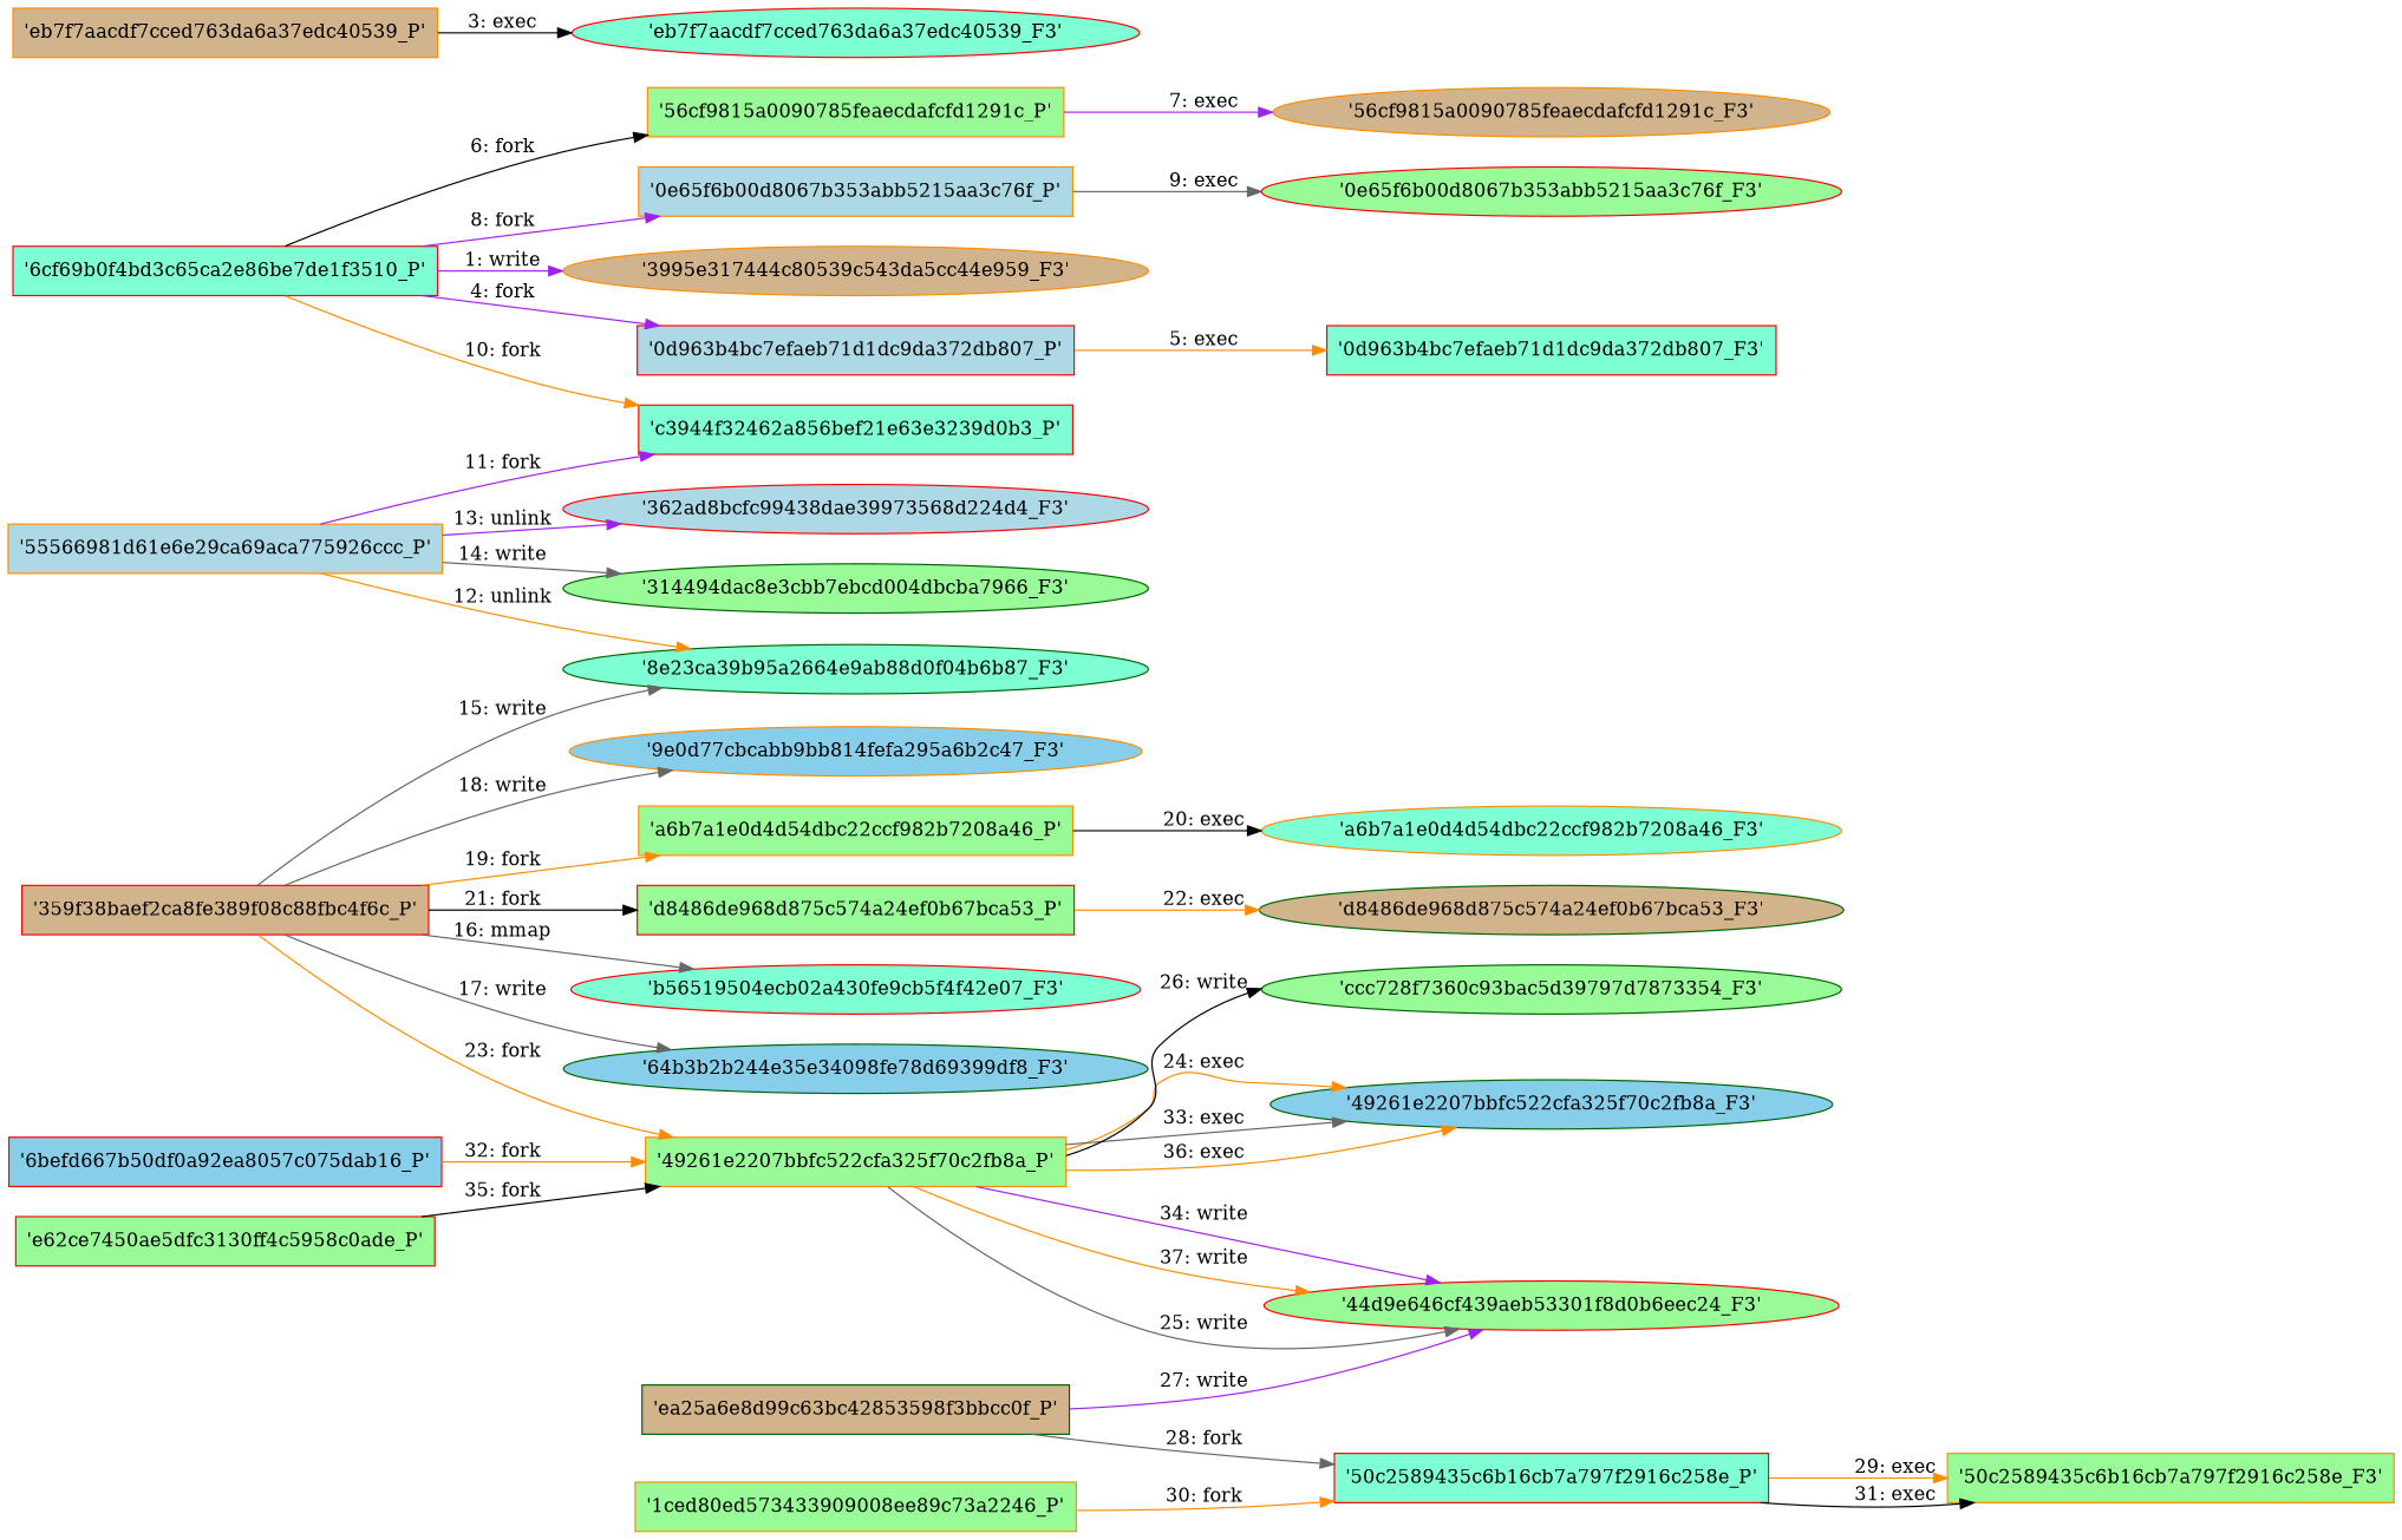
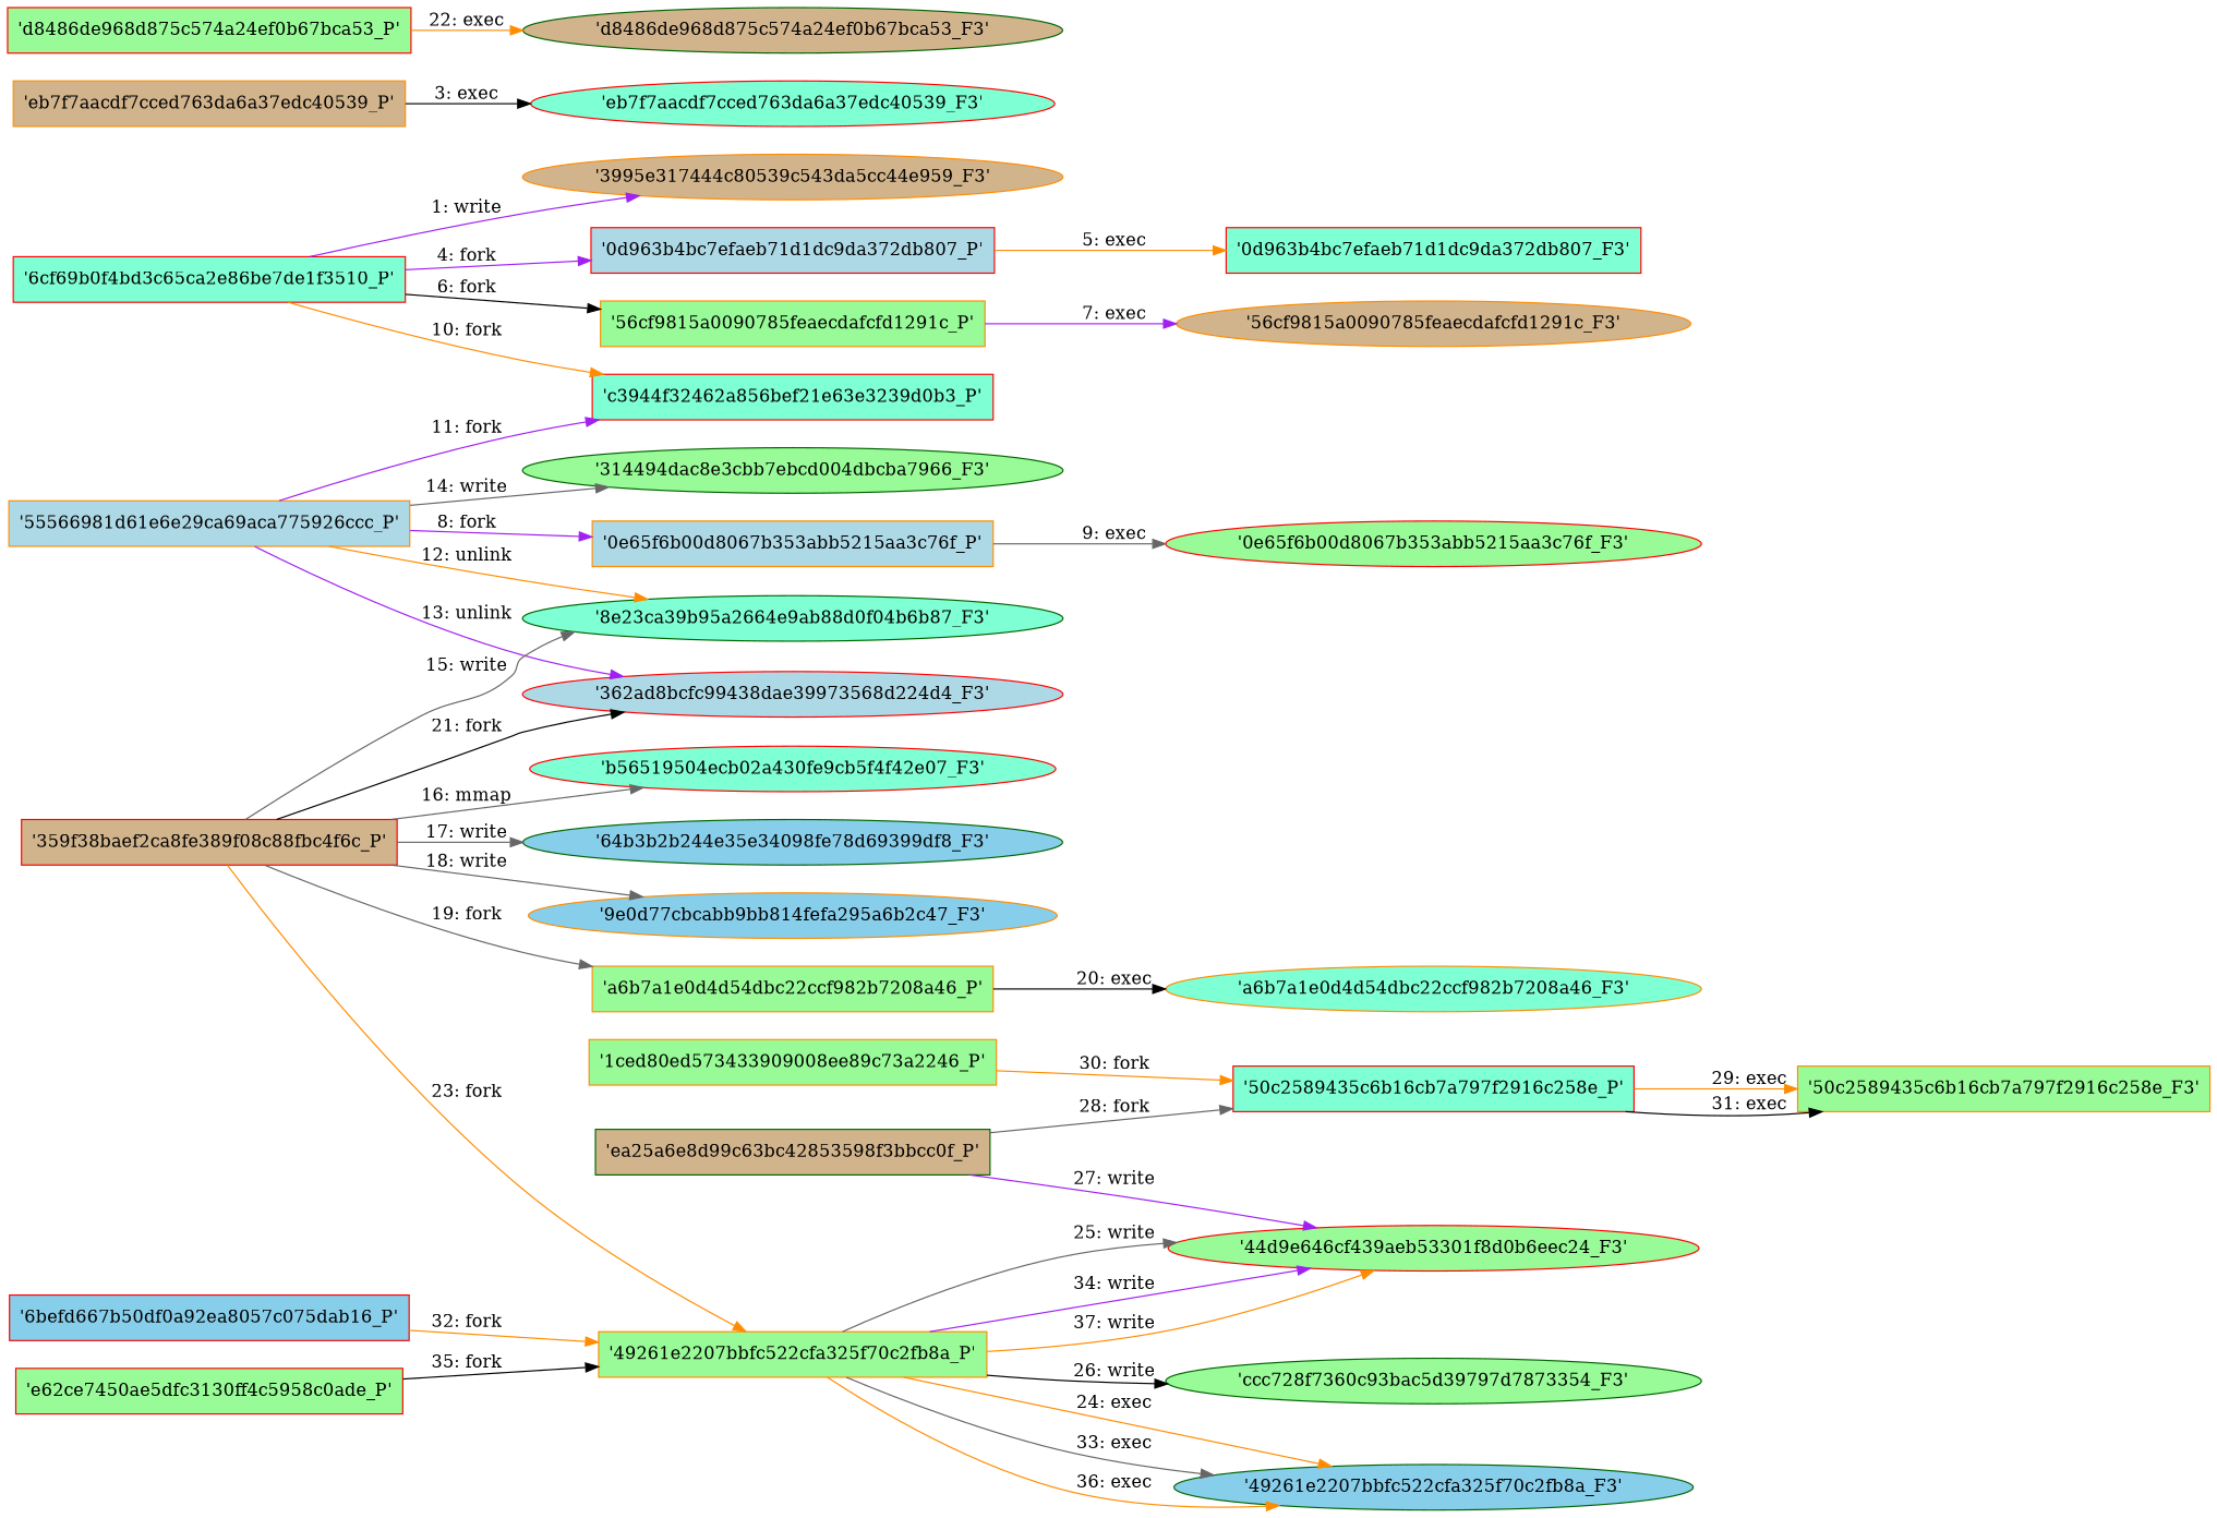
  digraph {
    engine=neato
    fixedsize=false
    fontsize=10
    nodesep=0.3
    rankdir=LR
    ranksep=0
    splines=true
    node [color=red fillcolor=palegreen node_type=Process shape=box style=filled]
    edge [color=darkorange]
    "'3995e317444c80539c543da5cc44e959_F3'" [color=darkorange fillcolor=tan node_type=file shape=ellipse]
    "'6cf69b0f4bd3c65ca2e86be7de1f3510_P'" [fillcolor=aquamarine]
    "'0d963b4bc7efaeb71d1dc9da372db807_P'" [fillcolor=lightblue]
    "'56cf9815a0090785feaecdafcfd1291c_P'" [color=darkorange]
    "'0e65f6b00d8067b353abb5215aa3c76f_P'" [color=darkorange fillcolor=lightblue]
    "'c3944f32462a856bef21e63e3239d0b3_P'" [fillcolor=aquamarine]
    "'eb7f7aacdf7cced763da6a37edc40539_P'" [color=darkorange fillcolor=tan]
    "'eb7f7aacdf7cced763da6a37edc40539_F3'" [fillcolor=aquamarine node_type=File shape=ellipse]
    "'0d963b4bc7efaeb71d1dc9da372db807_F3'" [fillcolor=aquamarine node_type=File]
    "'56cf9815a0090785feaecdafcfd1291c_F3'" [color=darkorange fillcolor=tan node_type=File shape=ellipse]
    "'0e65f6b00d8067b353abb5215aa3c76f_F3'" [node_type=File shape=ellipse]
    "'55566981d61e6e29ca69aca775926ccc_P'" [color=darkorange fillcolor=lightblue]
    "'8e23ca39b95a2664e9ab88d0f04b6b87_F3'" [color=darkgreen fillcolor=aquamarine node_type=file shape=ellipse]
    "'362ad8bcfc99438dae39973568d224d4_F3'" [fillcolor=lightblue node_type=file shape=ellipse]
    "'314494dac8e3cbb7ebcd004dbcba7966_F3'" [color=darkgreen node_type=file shape=ellipse]
    "'359f38baef2ca8fe389f08c88fbc4f6c_P'" [fillcolor=tan]
    "'b56519504ecb02a430fe9cb5f4f42e07_F3'" [fillcolor=aquamarine node_type=file shape=ellipse]
    "'64b3b2b244e35e34098fe78d69399df8_F3'" [color=darkgreen fillcolor=skyblue node_type=file shape=ellipse]
    "'9e0d77cbcabb9bb814fefa295a6b2c47_F3'" [color=darkorange fillcolor=skyblue node_type=file shape=ellipse]
    "'a6b7a1e0d4d54dbc22ccf982b7208a46_P'" [color=darkorange]
    "'d8486de968d875c574a24ef0b67bca53_P'"
    "'49261e2207bbfc522cfa325f70c2fb8a_P'" [color=darkorange]
    "'a6b7a1e0d4d54dbc22ccf982b7208a46_F3'" [color=darkorange fillcolor=aquamarine node_type=File shape=ellipse]
    "'d8486de968d875c574a24ef0b67bca53_F3'" [color=darkgreen fillcolor=tan node_type=File shape=ellipse]
    "'49261e2207bbfc522cfa325f70c2fb8a_F3'" [color=darkgreen fillcolor=skyblue node_type=File shape=ellipse]
    "'44d9e646cf439aeb53301f8d0b6eec24_F3'" [node_type=file shape=ellipse]
    "'ccc728f7360c93bac5d39797d7873354_F3'" [color=darkgreen node_type=file shape=ellipse]
    "'ea25a6e8d99c63bc42853598f3bbcc0f_P'" [color=darkgreen fillcolor=tan]
    "'50c2589435c6b16cb7a797f2916c258e_P'" [fillcolor=aquamarine]
    "'50c2589435c6b16cb7a797f2916c258e_F3'" [color=darkorange node_type=File]
    "'1ced80ed573433909008ee89c73a2246_P'" [color=darkorange]
    "'6befd667b50df0a92ea8057c075dab16_P'" [fillcolor=skyblue]
    "'e62ce7450ae5dfc3130ff4c5958c0ade_P'"
    "'6cf69b0f4bd3c65ca2e86be7de1f3510_P'" -> "'3995e317444c80539c543da5cc44e959_F3'" [color=purple label="1: write"]
    "'6cf69b0f4bd3c65ca2e86be7de1f3510_P'" -> "'0d963b4bc7efaeb71d1dc9da372db807_P'" [color=purple label="4: fork"]
    "'6cf69b0f4bd3c65ca2e86be7de1f3510_P'" -> "'56cf9815a0090785feaecdafcfd1291c_P'" [color=black label="6: fork"]
-   "'6cf69b0f4bd3c65ca2e86be7de1f3510_P'" -> "'0e65f6b00d8067b353abb5215aa3c76f_P'" [color=purple label="8: fork"]
+   "'55566981d61e6e29ca69aca775926ccc_P'" -> "'0e65f6b00d8067b353abb5215aa3c76f_P'" [color=purple label="8: fork"]
    "'6cf69b0f4bd3c65ca2e86be7de1f3510_P'" -> "'c3944f32462a856bef21e63e3239d0b3_P'" [label="10: fork"]
    "'0d963b4bc7efaeb71d1dc9da372db807_P'" -> "'0d963b4bc7efaeb71d1dc9da372db807_F3'" [label="5: exec"]
    "'56cf9815a0090785feaecdafcfd1291c_P'" -> "'56cf9815a0090785feaecdafcfd1291c_F3'" [color=purple label="7: exec"]
    "'0e65f6b00d8067b353abb5215aa3c76f_P'" -> "'0e65f6b00d8067b353abb5215aa3c76f_F3'" [color=gray40 label="9: exec"]
    "'eb7f7aacdf7cced763da6a37edc40539_P'" -> "'eb7f7aacdf7cced763da6a37edc40539_F3'" [color=black label="3: exec"]
    "'55566981d61e6e29ca69aca775926ccc_P'" -> "'c3944f32462a856bef21e63e3239d0b3_P'" [color=purple label="11: fork"]
    "'55566981d61e6e29ca69aca775926ccc_P'" -> "'8e23ca39b95a2664e9ab88d0f04b6b87_F3'" [label="12: unlink"]
    "'55566981d61e6e29ca69aca775926ccc_P'" -> "'362ad8bcfc99438dae39973568d224d4_F3'" [color=purple label="13: unlink"]
    "'55566981d61e6e29ca69aca775926ccc_P'" -> "'314494dac8e3cbb7ebcd004dbcba7966_F3'" [color=gray40 label="14: write"]
    "'359f38baef2ca8fe389f08c88fbc4f6c_P'" -> "'8e23ca39b95a2664e9ab88d0f04b6b87_F3'" [color=gray40 label="15: write"]
    "'359f38baef2ca8fe389f08c88fbc4f6c_P'" -> "'b56519504ecb02a430fe9cb5f4f42e07_F3'" [color=gray40 label="16: mmap"]
    "'359f38baef2ca8fe389f08c88fbc4f6c_P'" -> "'64b3b2b244e35e34098fe78d69399df8_F3'" [color=gray40 label="17: write"]
    "'359f38baef2ca8fe389f08c88fbc4f6c_P'" -> "'9e0d77cbcabb9bb814fefa295a6b2c47_F3'" [color=gray40 label="18: write"]
-   "'359f38baef2ca8fe389f08c88fbc4f6c_P'" -> "'a6b7a1e0d4d54dbc22ccf982b7208a46_P'" [label="19: fork"]
-   "'359f38baef2ca8fe389f08c88fbc4f6c_P'" -> "'d8486de968d875c574a24ef0b67bca53_P'" [color=black label="21: fork"]
+   "'359f38baef2ca8fe389f08c88fbc4f6c_P'" -> "'a6b7a1e0d4d54dbc22ccf982b7208a46_P'" [color=gray40 label="19: fork"]
+   "'359f38baef2ca8fe389f08c88fbc4f6c_P'" -> "'362ad8bcfc99438dae39973568d224d4_F3'" [color=black label="21: fork"]
    "'359f38baef2ca8fe389f08c88fbc4f6c_P'" -> "'49261e2207bbfc522cfa325f70c2fb8a_P'" [label="23: fork"]
    "'a6b7a1e0d4d54dbc22ccf982b7208a46_P'" -> "'a6b7a1e0d4d54dbc22ccf982b7208a46_F3'" [color=black label="20: exec"]
    "'d8486de968d875c574a24ef0b67bca53_P'" -> "'d8486de968d875c574a24ef0b67bca53_F3'" [label="22: exec"]
    "'49261e2207bbfc522cfa325f70c2fb8a_P'" -> "'49261e2207bbfc522cfa325f70c2fb8a_F3'" [label="24: exec"]
    "'49261e2207bbfc522cfa325f70c2fb8a_P'" -> "'49261e2207bbfc522cfa325f70c2fb8a_F3'" [color=gray40 label="33: exec"]
    "'49261e2207bbfc522cfa325f70c2fb8a_P'" -> "'49261e2207bbfc522cfa325f70c2fb8a_F3'" [label="36: exec"]
    "'49261e2207bbfc522cfa325f70c2fb8a_P'" -> "'44d9e646cf439aeb53301f8d0b6eec24_F3'" [color=gray40 label="25: write"]
    "'49261e2207bbfc522cfa325f70c2fb8a_P'" -> "'44d9e646cf439aeb53301f8d0b6eec24_F3'" [color=purple label="34: write"]
    "'49261e2207bbfc522cfa325f70c2fb8a_P'" -> "'44d9e646cf439aeb53301f8d0b6eec24_F3'" [label="37: write"]
    "'49261e2207bbfc522cfa325f70c2fb8a_P'" -> "'ccc728f7360c93bac5d39797d7873354_F3'" [color=black label="26: write"]
    "'ea25a6e8d99c63bc42853598f3bbcc0f_P'" -> "'44d9e646cf439aeb53301f8d0b6eec24_F3'" [color=purple label="27: write"]
    "'ea25a6e8d99c63bc42853598f3bbcc0f_P'" -> "'50c2589435c6b16cb7a797f2916c258e_P'" [color=gray40 label="28: fork"]
    "'50c2589435c6b16cb7a797f2916c258e_P'" -> "'50c2589435c6b16cb7a797f2916c258e_F3'" [label="29: exec"]
    "'50c2589435c6b16cb7a797f2916c258e_P'" -> "'50c2589435c6b16cb7a797f2916c258e_F3'" [color=black label="31: exec"]
    "'1ced80ed573433909008ee89c73a2246_P'" -> "'50c2589435c6b16cb7a797f2916c258e_P'" [label="30: fork"]
    "'6befd667b50df0a92ea8057c075dab16_P'" -> "'49261e2207bbfc522cfa325f70c2fb8a_P'" [label="32: fork"]
    "'e62ce7450ae5dfc3130ff4c5958c0ade_P'" -> "'49261e2207bbfc522cfa325f70c2fb8a_P'" [color=black label="35: fork"]
  }
